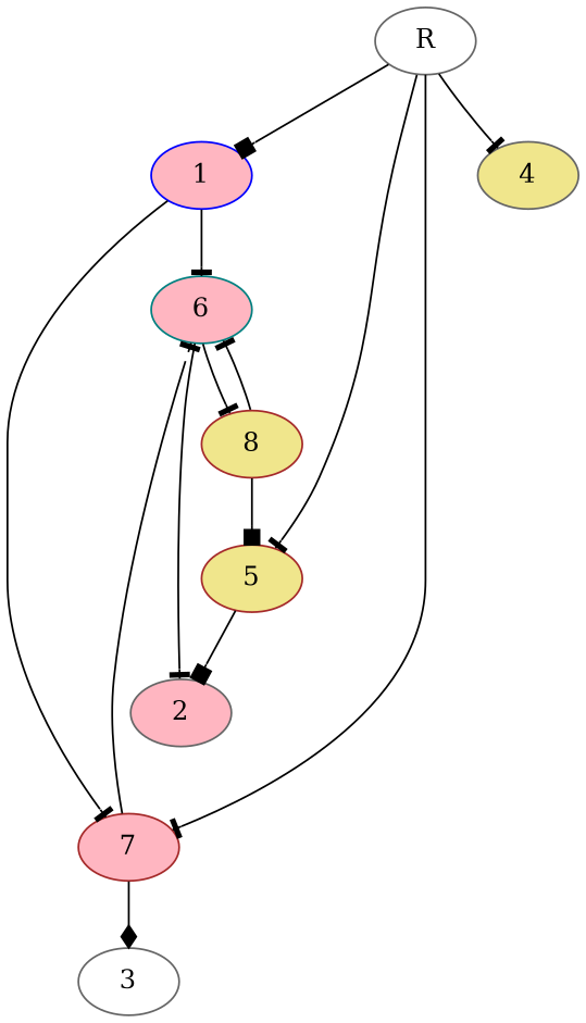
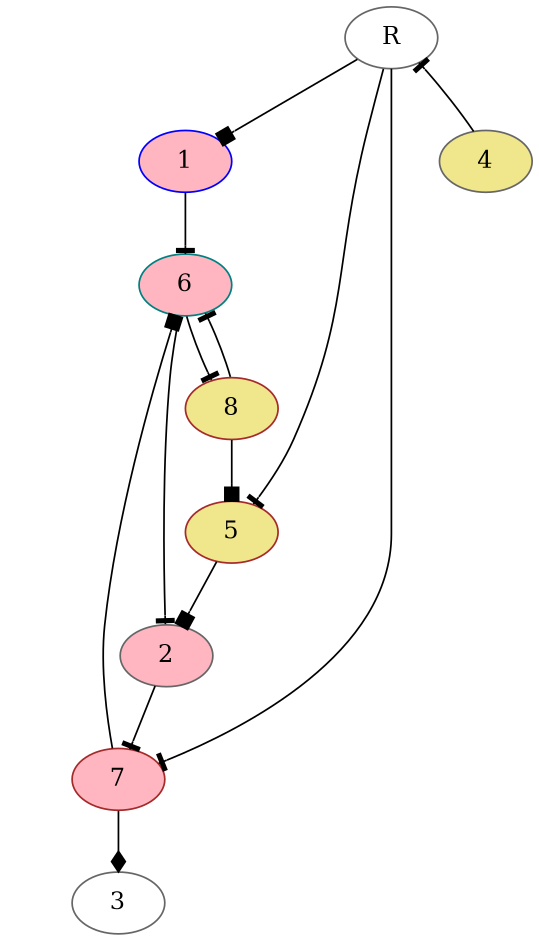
  digraph {
    node [color=gray40 fillcolor=lightpink style=filled]
    edge [arrowhead=tee]
    1 [color=blue]
    6 [color=teal]
    2
    8 [color=brown fillcolor=khaki]
    7 [color=brown]
    3 [fillcolor=white]
    4 [fillcolor=khaki]
    5 [color=brown fillcolor=khaki]
    R [fillcolor=white]
    1 -> 6
    6 -> 2
    6 -> 8
-   1 -> 7
+   2 -> 7
    8 -> 6
    8 -> 5 [arrowhead=box]
-   7 -> 6
+   7 -> 6 [arrowhead=box]
    7 -> 3 [arrowhead=diamond]
    5 -> 2 [arrowhead=box]
    R -> 1 [arrowhead=box]
    R -> 7
-   R -> 4
+   4 -> R
    R -> 5
  }
